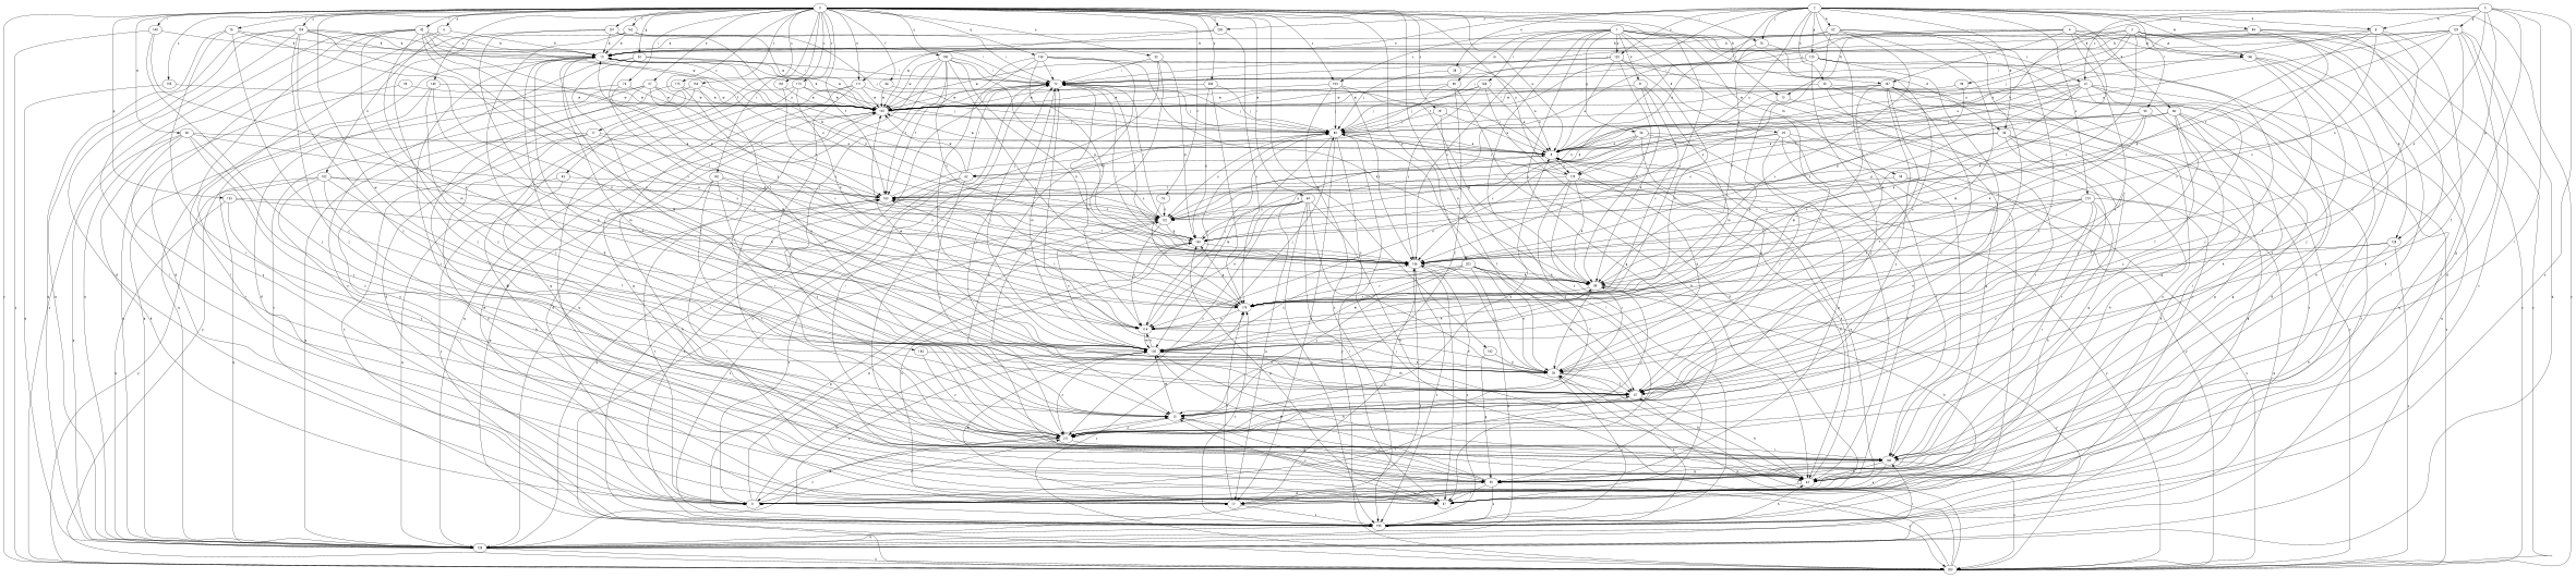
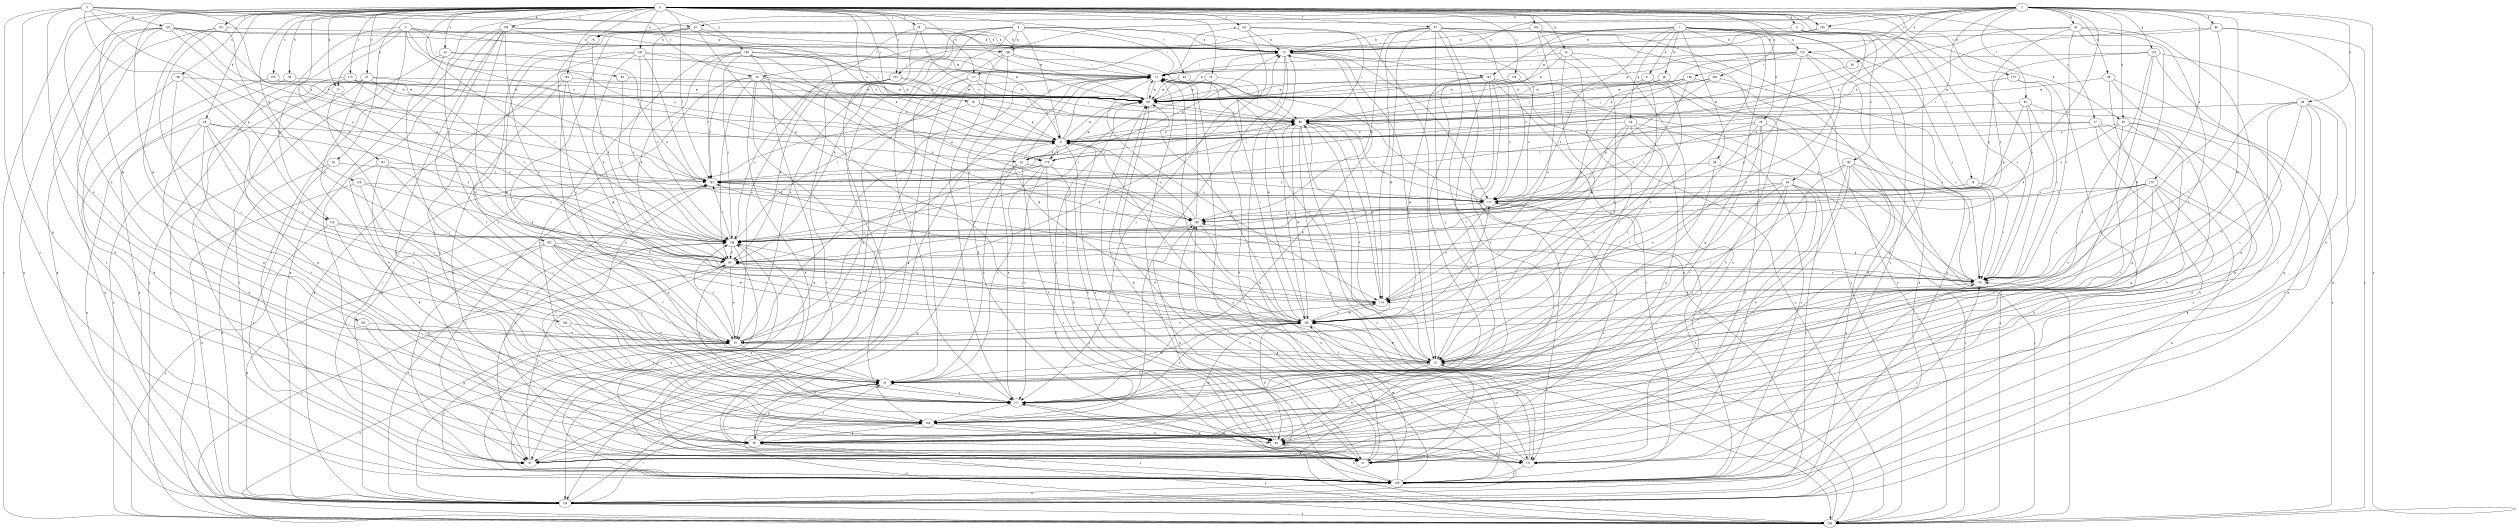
  strict digraph {
    fontname="Roboto Condensed"
    node [fontname="Roboto Condensed"]
    edge [fontname="Roboto Condensed"]
    0
    6
    8
    13
    17
    18
    28
    33
    37
    42
    43
    44
    53
    59
    64
    70
    76
    111
    133
    138
    140
    142
    149
    150
    153
    155
    161
    162
    163
    170
    173
    175
    179
    182
    184
    191
    193
    198
    199
    200
    201
    202
    203
    205
    39
    15
    31
    n48 [label=102]
    72
    62
    63
    187
    148
    114
    195
    139
    171
    122
    156
    211
    23
    130
    105
    97
    80
    47
    89
    55
    1
    22
    29
    30
    54
    81
    98
    99
    120
    146
    147
    2
    38
    61
    82
    83
    86
    88
    93
    125
    186
    210
    3
    94
    128
    4
    5
    129
    0 -> 6 [label=a]
    0 -> 8 [label=a]
    0 -> 13 [label=b]
    0 -> 17 [label=c]
    0 -> 18 [label=c]
    0 -> 28 [label=d]
    0 -> 33 [label=e]
    0 -> 37 [label=e]
    0 -> 42 [label=f]
    0 -> 43 [label=f]
    0 -> 44 [label=f]
    0 -> 53 [label=g]
+   0 -> 59 [label=h]
    0 -> 64 [label=i]
    0 -> 70 [label=i]
    0 -> 76 [label=j]
    0 -> 111 [label=n]
    0 -> 133 [label=q]
    0 -> 138 [label=q]
    0 -> 140 [label=r]
    0 -> 142 [label=r]
    0 -> 149 [label=s]
    0 -> 150 [label=s]
    0 -> 153 [label=s]
    0 -> 155 [label=s]
    0 -> 161 [label=t]
    0 -> 162 [label=t]
    0 -> 163 [label=t]
    0 -> 170 [label=u]
    0 -> 173 [label=v]
    0 -> 175 [label=v]
    0 -> 179 [label=v]
    0 -> 182 [label=w]
    0 -> 184 [label=w]
    0 -> 191 [label=x]
    0 -> 193 [label=x]
    0 -> 198 [label=y]
    0 -> 199 [label=y]
    0 -> 200 [label=y]
    0 -> 201 [label=y]
    0 -> 202 [label=y]
    0 -> 203 [label=y]
    0 -> 205 [label=z]
    0 -> 39 [label=e]
    6 -> 15 [label=b]
    6 -> 31 [label=d]
    6 -> n48 [label=n]
    8 -> 170 [label=u]
    8 -> 72 [label=i]
    8 -> 62 [label=h]
    8 -> 63 [label=h]
    8 -> 187 [label=w]
    13 -> 148 [label=r]
    13 -> 114 [label=n]
    17 -> 8 [label=a]
    17 -> 163 [label=t]
    17 -> 195 [label=x]
    17 -> 139 [label=q]
    17 -> 171 [label=u]
    18 -> 179 [label=v]
    18 -> 122 [label=o]
    28 -> 8 [label=a]
    28 -> 31 [label=d]
    28 -> 148 [label=r]
    28 -> 139 [label=q]
    28 -> 156 [label=s]
    28 -> 211 [label=z]
    28 -> 23 [label=c]
    33 -> 203 [label=y]
    33 -> 72 [label=i]
    33 -> 211 [label=z]
    33 -> 130 [label=p]
    37 -> 163 [label=t]
    37 -> 203 [label=y]
    37 -> 63 [label=h]
    37 -> 187 [label=w]
    37 -> 195 [label=x]
    37 -> 156 [label=s]
    42 -> 179 [label=v]
    42 -> 203 [label=y]
    42 -> 15 [label=b]
    42 -> 114 [label=n]
    42 -> 139 [label=q]
    42 -> 122 [label=o]
    42 -> 211 [label=z]
    42 -> 130 [label=p]
    42 -> 105 [label=m]
    42 -> 97 [label=l]
    43 -> 163 [label=t]
    43 -> 195 [label=x]
    43 -> 139 [label=q]
    44 -> 187 [label=w]
    44 -> 80 [label=j]
    53 -> 72 [label=i]
    53 -> 187 [label=w]
    53 -> 171 [label=u]
    53 -> 105 [label=m]
    53 -> 47 [label=f]
    59 -> 187 [label=w]
    59 -> 139 [label=q]
    64 -> 63 [label=h]
    64 -> 114 [label=n]
    64 -> 195 [label=x]
    64 -> 171 [label=u]
    64 -> 122 [label=o]
    64 -> 211 [label=z]
    64 -> 97 [label=l]
    64 -> 47 [label=f]
    70 -> 31 [label=d]
    70 -> 187 [label=w]
    70 -> 156 [label=s]
    76 -> 39 [label=e]
    76 -> 89 [label=k]
    111 -> 187 [label=w]
    111 -> 139 [label=q]
    111 -> 23 [label=c]
    111 -> 80 [label=j]
    111 -> 55 [label=g]
    133 -> 139 [label=q]
    133 -> 122 [label=o]
    133 -> 211 [label=z]
    133 -> 89 [label=k]
    138 -> 8 [label=a]
    138 -> 163 [label=t]
    138 -> 72 [label=i]
    138 -> 63 [label=h]
    138 -> 156 [label=s]
    138 -> 105 [label=m]
    138 -> 89 [label=k]
    140 -> 203 [label=y]
    140 -> 15 [label=b]
    140 -> 114 [label=n]
    140 -> 211 [label=z]
    142 -> 163 [label=t]
    142 -> 63 [label=h]
    142 -> 148 [label=r]
    142 -> 156 [label=s]
    142 -> 23 [label=c]
    149 -> 187 [label=w]
    149 -> 139 [label=q]
+   149 -> 171 [label=u]
    149 -> 23 [label=c]
    149 -> 105 [label=m]
    150 -> 39 [label=e]
    150 -> 31 [label=d]
    150 -> 187 [label=w]
    150 -> 55 [label=g]
    153 -> 187 [label=w]
    153 -> 122 [label=o]
    155 -> 187 [label=w]
    155 -> 139 [label=q]
    161 -> 15 [label=b]
    161 -> 148 [label=r]
    161 -> 114 [label=n]
    161 -> 139 [label=q]
    161 -> 23 [label=c]
    162 -> 15 [label=b]
    162 -> 72 [label=i]
    162 -> 211 [label=z]
    162 -> 80 [label=j]
    162 -> 47 [label=f]
    163 -> 122 [label=o]
    163 -> 97 [label=l]
    163 -> 80 [label=j]
    170 -> 163 [label=t]
    170 -> 203 [label=y]
    170 -> 63 [label=h]
    170 -> 211 [label=z]
    170 -> 23 [label=c]
    170 -> 80 [label=j]
    170 -> 89 [label=k]
    173 -> 187 [label=w]
    173 -> 97 [label=l]
    173 -> 80 [label=j]
    173 -> 89 [label=k]
    173 -> 55 [label=g]
    175 -> 179 [label=v]
    175 -> 187 [label=w]
    175 -> 171 [label=u]
    179 -> 163 [label=t]
    179 -> 15 [label=b]
    179 -> 114 [label=n]
    179 -> 130 [label=p]
    182 -> 39 [label=e]
    182 -> 55 [label=g]
    184 -> 39 [label=e]
    184 -> 211 [label=z]
    191 -> 8 [label=a]
    191 -> 97 [label=l]
    191 -> 80 [label=j]
    193 -> 187 [label=w]
    193 -> 195 [label=x]
    193 -> 156 [label=s]
    193 -> 80 [label=j]
    193 -> 89 [label=k]
    198 -> 163 [label=t]
    198 -> 179 [label=v]
    198 -> 72 [label=i]
    198 -> 187 [label=w]
    198 -> 148 [label=r]
    198 -> 139 [label=q]
    198 -> 156 [label=s]
    198 -> 130 [label=p]
    198 -> 89 [label=k]
    199 -> 15 [label=b]
    199 -> 31 [label=d]
    199 -> 72 [label=i]
    199 -> 187 [label=w]
    199 -> 114 [label=n]
    199 -> 139 [label=q]
    199 -> 211 [label=z]
    199 -> 23 [label=c]
    199 -> 97 [label=l]
    200 -> 179 [label=v]
    200 -> 187 [label=w]
    200 -> 130 [label=p]
    200 -> 80 [label=j]
    201 -> 8 [label=a]
    201 -> 39 [label=e]
    201 -> 15 [label=b]
    201 -> 187 [label=w]
    201 -> 171 [label=u]
    202 -> 179 [label=v]
    202 -> 39 [label=e]
    202 -> 139 [label=q]
    202 -> 23 [label=c]
    202 -> 105 [label=m]
    202 -> 97 [label=l]
    202 -> 47 [label=f]
    202 -> 89 [label=k]
    203 -> 179 [label=v]
    203 -> 39 [label=e]
    203 -> 187 [label=w]
    203 -> 80 [label=j]
    203 -> 47 [label=f]
    205 -> 179 [label=v]
    205 -> 15 [label=b]
    205 -> 187 [label=w]
    39 -> 8 [label=a]
    39 -> 15 [label=b]
    39 -> 72 [label=i]
    39 -> 63 [label=h]
    39 -> 195 [label=x]
    39 -> 156 [label=s]
    39 -> 47 [label=f]
    15 -> 72 [label=i]
    15 -> 148 [label=r]
    15 -> 139 [label=q]
    15 -> 122 [label=o]
    15 -> 105 [label=m]
    15 -> 47 [label=f]
    31 -> 163 [label=t]
    31 -> 187 [label=w]
    31 -> 122 [label=o]
    31 -> 211 [label=z]
    31 -> 130 [label=p]
    31 -> 105 [label=m]
    31 -> 47 [label=f]
    n48 -> 163 [label=t]
    n48 -> 179 [label=v]
    n48 -> 203 [label=y]
    n48 -> 63 [label=h]
    n48 -> 139 [label=q]
    n48 -> 97 [label=l]
    n48 -> 47 [label=f]
    72 -> 187 [label=w]
    72 -> 114 [label=n]
    72 -> 105 [label=m]
    72 -> 80 [label=j]
    62 -> 15 [label=b]
    62 -> 72 [label=i]
    62 -> 187 [label=w]
    62 -> 195 [label=x]
    62 -> 139 [label=q]
    62 -> 122 [label=o]
    62 -> 23 [label=c]
    63 -> 8 [label=a]
    63 -> 72 [label=i]
    63 -> 171 [label=u]
    187 -> 15 [label=b]
    187 -> 31 [label=d]
    187 -> 72 [label=i]
    187 -> 148 [label=r]
    187 -> 80 [label=j]
    148 -> 203 [label=y]
    148 -> 63 [label=h]
    148 -> 171 [label=u]
    148 -> 55 [label=g]
    114 -> 163 [label=t]
    114 -> 39 [label=e]
    114 -> 105 [label=m]
    114 -> 80 [label=j]
    195 -> 179 [label=v]
    195 -> 39 [label=e]
    195 -> 72 [label=i]
    195 -> 63 [label=h]
    195 -> 139 [label=q]
    195 -> 156 [label=s]
    195 -> 130 [label=p]
    139 -> 203 [label=y]
    139 -> 148 [label=r]
    139 -> 156 [label=s]
    139 -> 23 [label=c]
    171 -> 8 [label=a]
    171 -> 179 [label=v]
    171 -> 195 [label=x]
    171 -> 105 [label=m]
    122 -> 72 [label=i]
    122 -> 114 [label=n]
    122 -> 195 [label=x]
    122 -> 130 [label=p]
    156 -> 163 [label=t]
    156 -> 72 [label=i]
    156 -> 195 [label=x]
    156 -> 171 [label=u]
    156 -> 97 [label=l]
    156 -> 89 [label=k]
    211 -> 8 [label=a]
    211 -> 15 [label=b]
    211 -> 31 [label=d]
    211 -> 148 [label=r]
    23 -> 211 [label=z]
    23 -> 105 [label=m]
    23 -> 55 [label=g]
    130 -> 8 [label=a]
    130 -> 72 [label=i]
    130 -> 171 [label=u]
    130 -> 156 [label=s]
    105 -> 39 [label=e]
    105 -> 72 [label=i]
    105 -> 63 [label=h]
    105 -> 187 [label=w]
    105 -> 114 [label=n]
    105 -> 195 [label=x]
    105 -> 122 [label=o]
    105 -> 156 [label=s]
    105 -> 211 [label=z]
    105 -> 80 [label=j]
    105 -> 89 [label=k]
    97 -> 23 [label=c]
    97 -> 130 [label=p]
    97 -> 89 [label=k]
    80 -> 8 [label=a]
    80 -> 203 [label=y]
    80 -> 114 [label=n]
    80 -> 171 [label=u]
    80 -> 122 [label=o]
    80 -> 105 [label=m]
    80 -> 47 [label=f]
    47 -> 72 [label=i]
    47 -> 63 [label=h]
    47 -> 23 [label=c]
    47 -> 105 [label=m]
    89 -> 179 [label=v]
    89 -> 203 [label=y]
    89 -> 39 [label=e]
    89 -> 211 [label=z]
    55 -> 163 [label=t]
    55 -> 203 [label=y]
    55 -> 31 [label=d]
    55 -> 72 [label=i]
    55 -> 195 [label=x]
    55 -> 23 [label=c]
    55 -> 105 [label=m]
    55 -> 97 [label=l]
    1 -> 193 [label=x]
    1 -> 195 [label=x]
    1 -> 156 [label=s]
    1 -> 47 [label=f]
    1 -> 55 [label=g]
    1 -> 22 [label=c]
    1 -> 29 [label=d]
    1 -> 30 [label=d]
    1 -> 54 [label=g]
    1 -> 81 [label=k]
    1 -> 98 [label=m]
    1 -> 99 [label=m]
    1 -> 120 [label=o]
-   1 -> 146 [label=r]
+   120 -> 146 [label=r]
    1 -> 147 [label=r]
    22 -> 8 [label=a]
    22 -> 163 [label=t]
    22 -> 31 [label=d]
    22 -> 187 [label=w]
    22 -> 148 [label=r]
    22 -> 139 [label=q]
    22 -> 130 [label=p]
    22 -> 47 [label=f]
    22 -> 89 [label=k]
    29 -> 8 [label=a]
    29 -> 203 [label=y]
    29 -> 31 [label=d]
    29 -> 148 [label=r]
    29 -> 122 [label=o]
    29 -> 47 [label=f]
    30 -> 8 [label=a]
    30 -> 31 [label=d]
    30 -> 63 [label=h]
    30 -> 148 [label=r]
    30 -> 122 [label=o]
    30 -> 55 [label=g]
    54 -> 8 [label=a]
    54 -> 39 [label=e]
    54 -> 114 [label=n]
    54 -> 195 [label=x]
    54 -> 156 [label=s]
    54 -> 55 [label=g]
    81 -> 179 [label=v]
    81 -> 187 [label=w]
    81 -> 105 [label=m]
    81 -> 89 [label=k]
    98 -> 63 [label=h]
    98 -> 187 [label=w]
    98 -> 23 [label=c]
    98 -> 80 [label=j]
    99 -> 163 [label=t]
    99 -> 203 [label=y]
    99 -> 148 [label=r]
    120 -> 8 [label=a]
    120 -> 72 [label=i]
    120 -> 187 [label=w]
    120 -> 114 [label=n]
    120 -> 195 [label=x]
+   120 -> 139 [label=q]
    120 -> 89 [label=k]
    146 -> 8 [label=a]
    146 -> 31 [label=d]
    146 -> 187 [label=w]
    146 -> 156 [label=s]
    146 -> 80 [label=j]
    147 -> 203 [label=y]
    147 -> 187 [label=i]
    147 -> 195 [label=x]
    147 -> 171 [label=u]
    147 -> 122 [label=o]
    147 -> 211 [label=z]
    147 -> 23 [label=c]
    147 -> 105 [label=m]
    147 -> 47 [label=f]
    2 -> 76 [label=j]
    2 -> 111 [label=n]
    2 -> 163 [label=t]
    2 -> 170 [label=u]
    2 -> 203 [label=y]
    2 -> 205 [label=z]
    2 -> 122 [label=o]
    2 -> 105 [label=m]
    2 -> 30 [label=d]
    2 -> 120 [label=o]
    2 -> 38 [label=e]
    2 -> 61 [label=h]
    2 -> 82 [label=k]
    2 -> 83 [label=k]
    2 -> 86 [label=k]
    2 -> 88 [label=k]
    2 -> 93 [label=l]
    2 -> 125 [label=p]
    2 -> 186 [label=w]
    2 -> 210 [label=z]
    38 -> 80 [label=j]
    61 -> 8 [label=a]
    61 -> 15 [label=b]
    61 -> 156 [label=s]
    61 -> 211 [label=z]
    61 -> 130 [label=p]
    61 -> 47 [label=f]
    82 -> 179 [label=v]
    82 -> 15 [label=b]
    82 -> 156 [label=s]
    82 -> 23 [label=c]
    82 -> 105 [label=m]
    82 -> 80 [label=j]
    82 -> 47 [label=f]
    83 -> 203 [label=y]
    83 -> 187 [label=w]
    83 -> 139 [label=q]
    83 -> 55 [label=g]
    86 -> 179 [label=v]
    86 -> 148 [label=r]
    86 -> 195 [label=x]
    86 -> 23 [label=c]
    86 -> 80 [label=j]
    86 -> 47 [label=f]
    86 -> 55 [label=g]
    88 -> 8 [label=a]
    88 -> 179 [label=v]
    88 -> 203 [label=y]
    88 -> 15 [label=b]
    88 -> 63 [label=h]
    93 -> 179 [label=v]
    93 -> 130 [label=p]
    93 -> 80 [label=j]
    93 -> 89 [label=k]
    93 -> 55 [label=g]
    125 -> 72 [label=i]
    125 -> 139 [label=q]
    125 -> 211 [label=z]
    125 -> 130 [label=p]
    125 -> 47 [label=f]
    125 -> 55 [label=g]
    186 -> 72 [label=i]
    186 -> 63 [label=h]
    186 -> 211 [label=z]
    186 -> 97 [label=l]
    186 -> 47 [label=f]
    210 -> 179 [label=v]
    210 -> 39 [label=e]
    210 -> 63 [label=h]
    210 -> 148 [label=r]
    210 -> 139 [label=q]
    210 -> 122 [label=o]
    210 -> 156 [label=s]
    210 -> 211 [label=z]
    3 -> 13 [label=b]
    3 -> 170 [label=u]
    3 -> 203 [label=y]
    3 -> 156 [label=s]
    3 -> 97 [label=l]
    3 -> 80 [label=j]
    3 -> 186 [label=w]
    3 -> 94 [label=l]
    3 -> 128 [label=p]
    94 -> 187 [label=w]
    94 -> 156 [label=s]
    128 -> 203 [label=y]
    128 -> 63 [label=h]
    128 -> 156 [label=s]
    128 -> 89 [label=k]
    4 -> 8 [label=a]
    4 -> 39 [label=e]
    4 -> 15 [label=b]
    4 -> 72 [label=i]
    4 -> 211 [label=z]
    4 -> 97 [label=l]
    4 -> 89 [label=k]
    4 -> 147 [label=r]
    4 -> 186 [label=w]
    5 -> 62 [label=h]
    5 -> 148 [label=r]
    5 -> 195 [label=x]
    5 -> 156 [label=s]
    5 -> 55 [label=g]
    5 -> 22 [label=c]
    5 -> 61 [label=h]
    5 -> 128 [label=p]
    5 -> 129 [label=p]
    129 -> 8 [label=a]
    129 -> 163 [label=t]
    129 -> 39 [label=e]
    129 -> 15 [label=b]
    129 -> 31 [label=d]
    129 -> 72 [label=i]
    129 -> 195 [label=x]
    129 -> 139 [label=q]
    129 -> 122 [label=o]
  }
